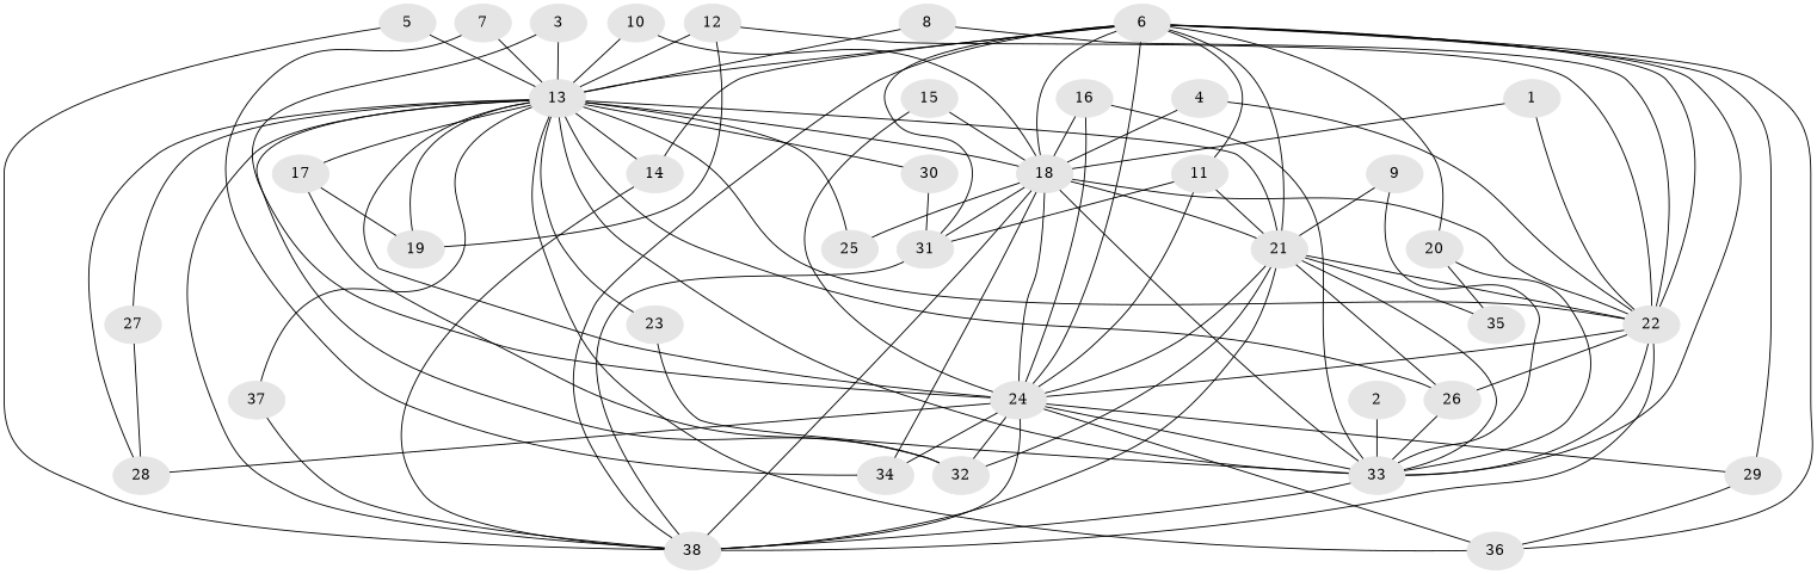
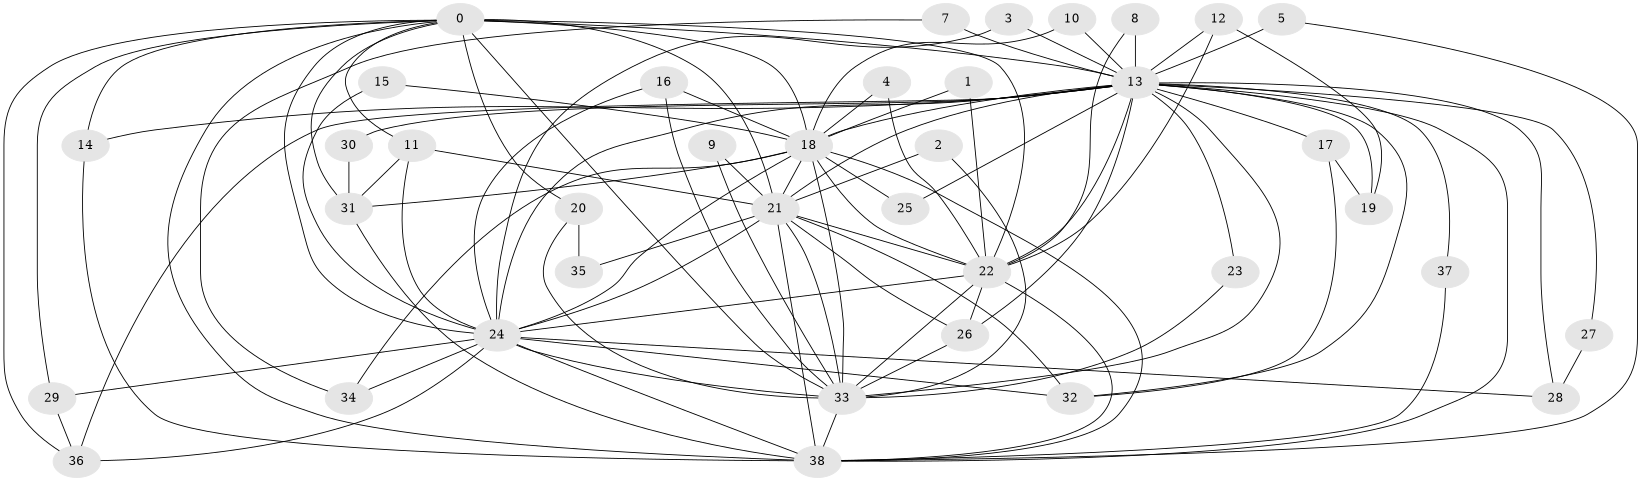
  graph {
    node [color=gray90 style=filled]
    edge [weight=1.0]
    1
    18
    22
    33
    21
    24
    38
    31
    34
    25
    2
    26
    32
    35
    3
    13
    14
    36
    19
    17
    23
    27
    28
    30
    37
    29
    4
    5
-   6
+   6 [label=0]
    11
    20
    7
    8
    9
    10
    12
    15
    16
    1 -- 18
    1 -- 22
    18 -- 22
    18 -- 33
    18 -- 21 [weight=3.0]
    18 -- 24 [weight=4.0]
    18 -- 38
    18 -- 31
    18 -- 34
    18 -- 25
    22 -- 33
    22 -- 24 [weight=2.0]
    22 -- 38
    22 -- 26
    33 -- 38
    21 -- 22 [weight=2.0]
    21 -- 33 [weight=2.0]
    21 -- 24 [weight=2.0]
    21 -- 38
    21 -- 26
    21 -- 32
    21 -- 35
    24 -- 33 [weight=2.0]
    24 -- 38 [weight=3.0]
    24 -- 34
    24 -- 32
    24 -- 36 [weight=2.0]
    24 -- 28 [weight=2.0]
    24 -- 29
    31 -- 38
    2 -- 33
+   2 -- 21
    26 -- 33
    3 -- 24
    3 -- 13
    13 -- 18 [weight=2.0]
    13 -- 22 [weight=3.0]
    13 -- 33 [weight=2.0]
    13 -- 21 [weight=3.0]
    13 -- 24 [weight=4.0]
    13 -- 38 [weight=2.0]
    13 -- 25 [weight=2.0]
    13 -- 26
    13 -- 32
    13 -- 14
    13 -- 36
    13 -- 19
    13 -- 17 [weight=2.0]
    13 -- 23
    13 -- 27
    13 -- 28
    13 -- 30
    13 -- 37
    14 -- 38
    17 -- 32
    17 -- 19
    23 -- 33
    27 -- 28
    30 -- 31
    37 -- 38
    29 -- 36
    4 -- 18
    4 -- 22
    5 -- 38
    5 -- 13 [weight=2.0]
    6 -- 18
    6 -- 22 [weight=2.0]
    6 -- 33
    6 -- 21
    6 -- 24 [weight=2.0]
    6 -- 38
    6 -- 31
    6 -- 13 [weight=4.0]
    6 -- 14
    6 -- 36 [weight=2.0]
    6 -- 29
    6 -- 11
    6 -- 20
    11 -- 21
    11 -- 24
    11 -- 31
    20 -- 33 [weight=2.0]
    20 -- 35
    7 -- 34
    7 -- 13 [weight=2.0]
    8 -- 22
    8 -- 13
    9 -- 33
    9 -- 21
    10 -- 18
    10 -- 13
    12 -- 22
    12 -- 13
    12 -- 19
    15 -- 18
    15 -- 24 [weight=2.0]
    16 -- 18
    16 -- 33
    16 -- 24
  }
